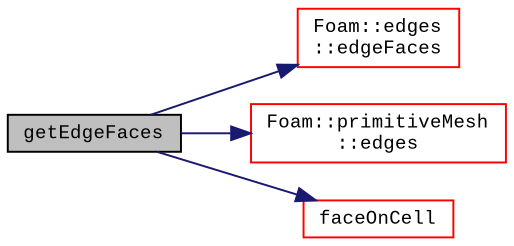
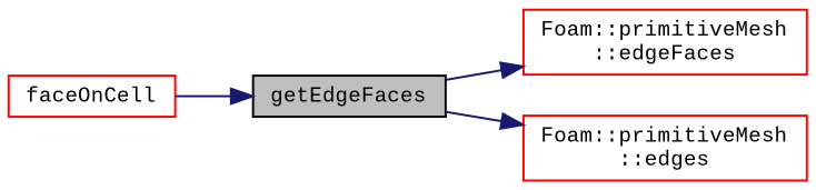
  digraph {
    fontname="Liberation Mono"
    rankdir=LR
    node [color=red fontname="Liberation Mono" fontsize=10 shape=record]
    edge [color=midnightblue fontname="Liberation Mono" fontsize=10 labelfontname=Helvetica labelfontsize=10 style=solid]
    n1 [color=black fillcolor=grey75 fontcolor=black height=0.2 label=getEdgeFaces style=filled width=0.4]
-   n2 [height=0.2 label="Foam::edges\l::edgeFaces" width=0.4]
+   n2 [height=0.2 label="Foam::primitiveMesh\l::edgeFaces" width=0.4]
    n3 [height=0.2 label="Foam::primitiveMesh\l::edges" width=0.4]
    n4 [height=0.2 label=faceOnCell width=0.4]
    n1 -> n2
    n1 -> n3
-   n1 -> n4
+   n4 -> n1
  }
